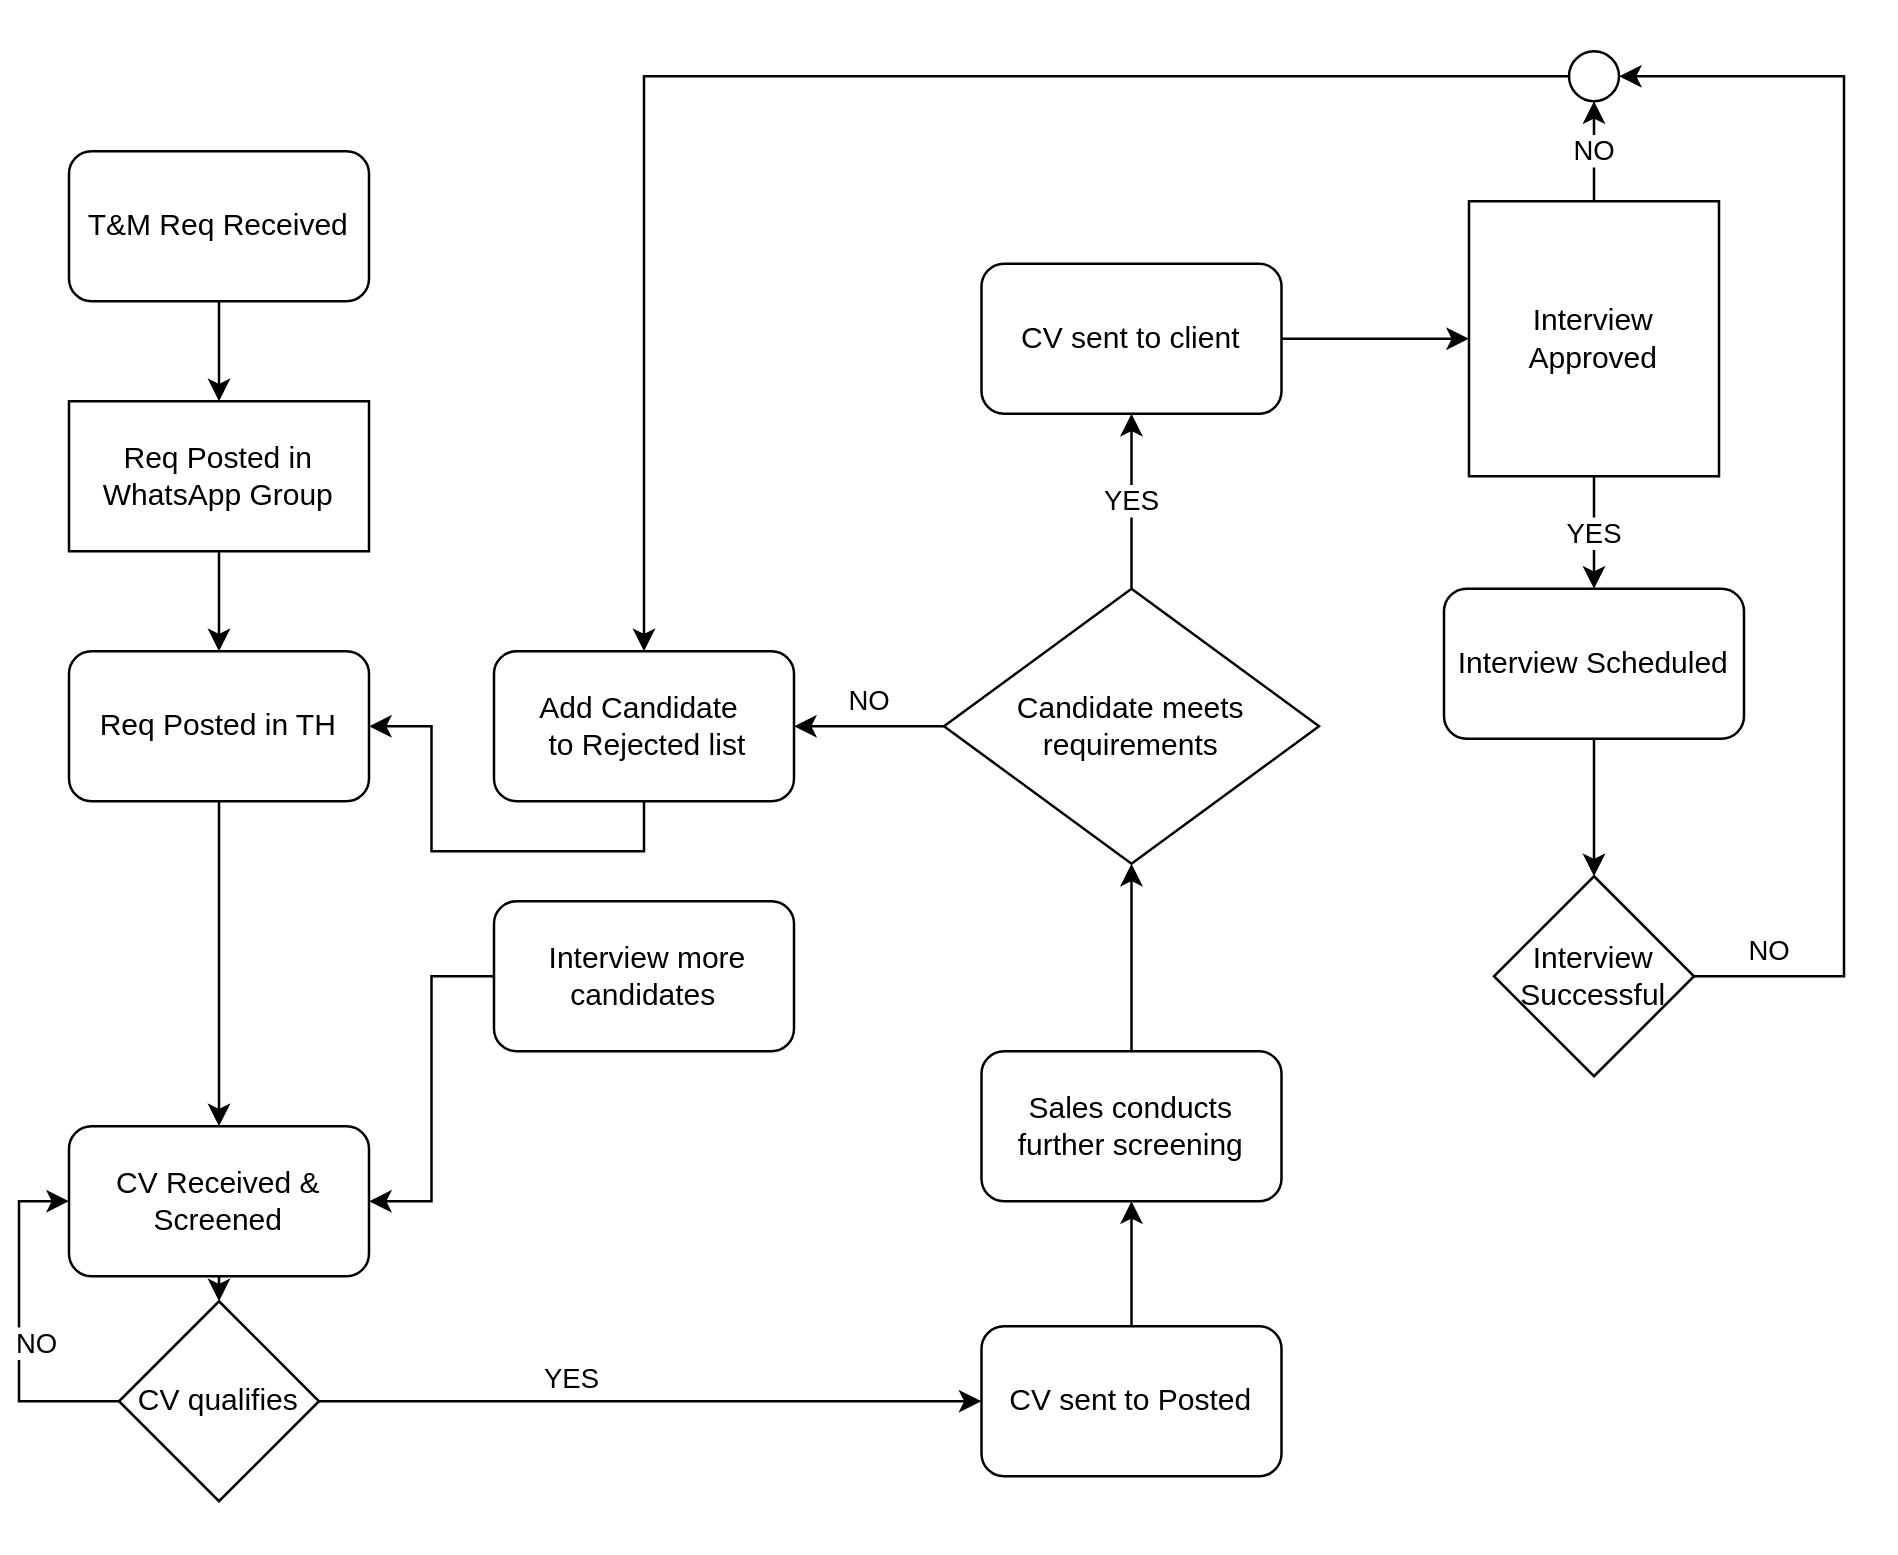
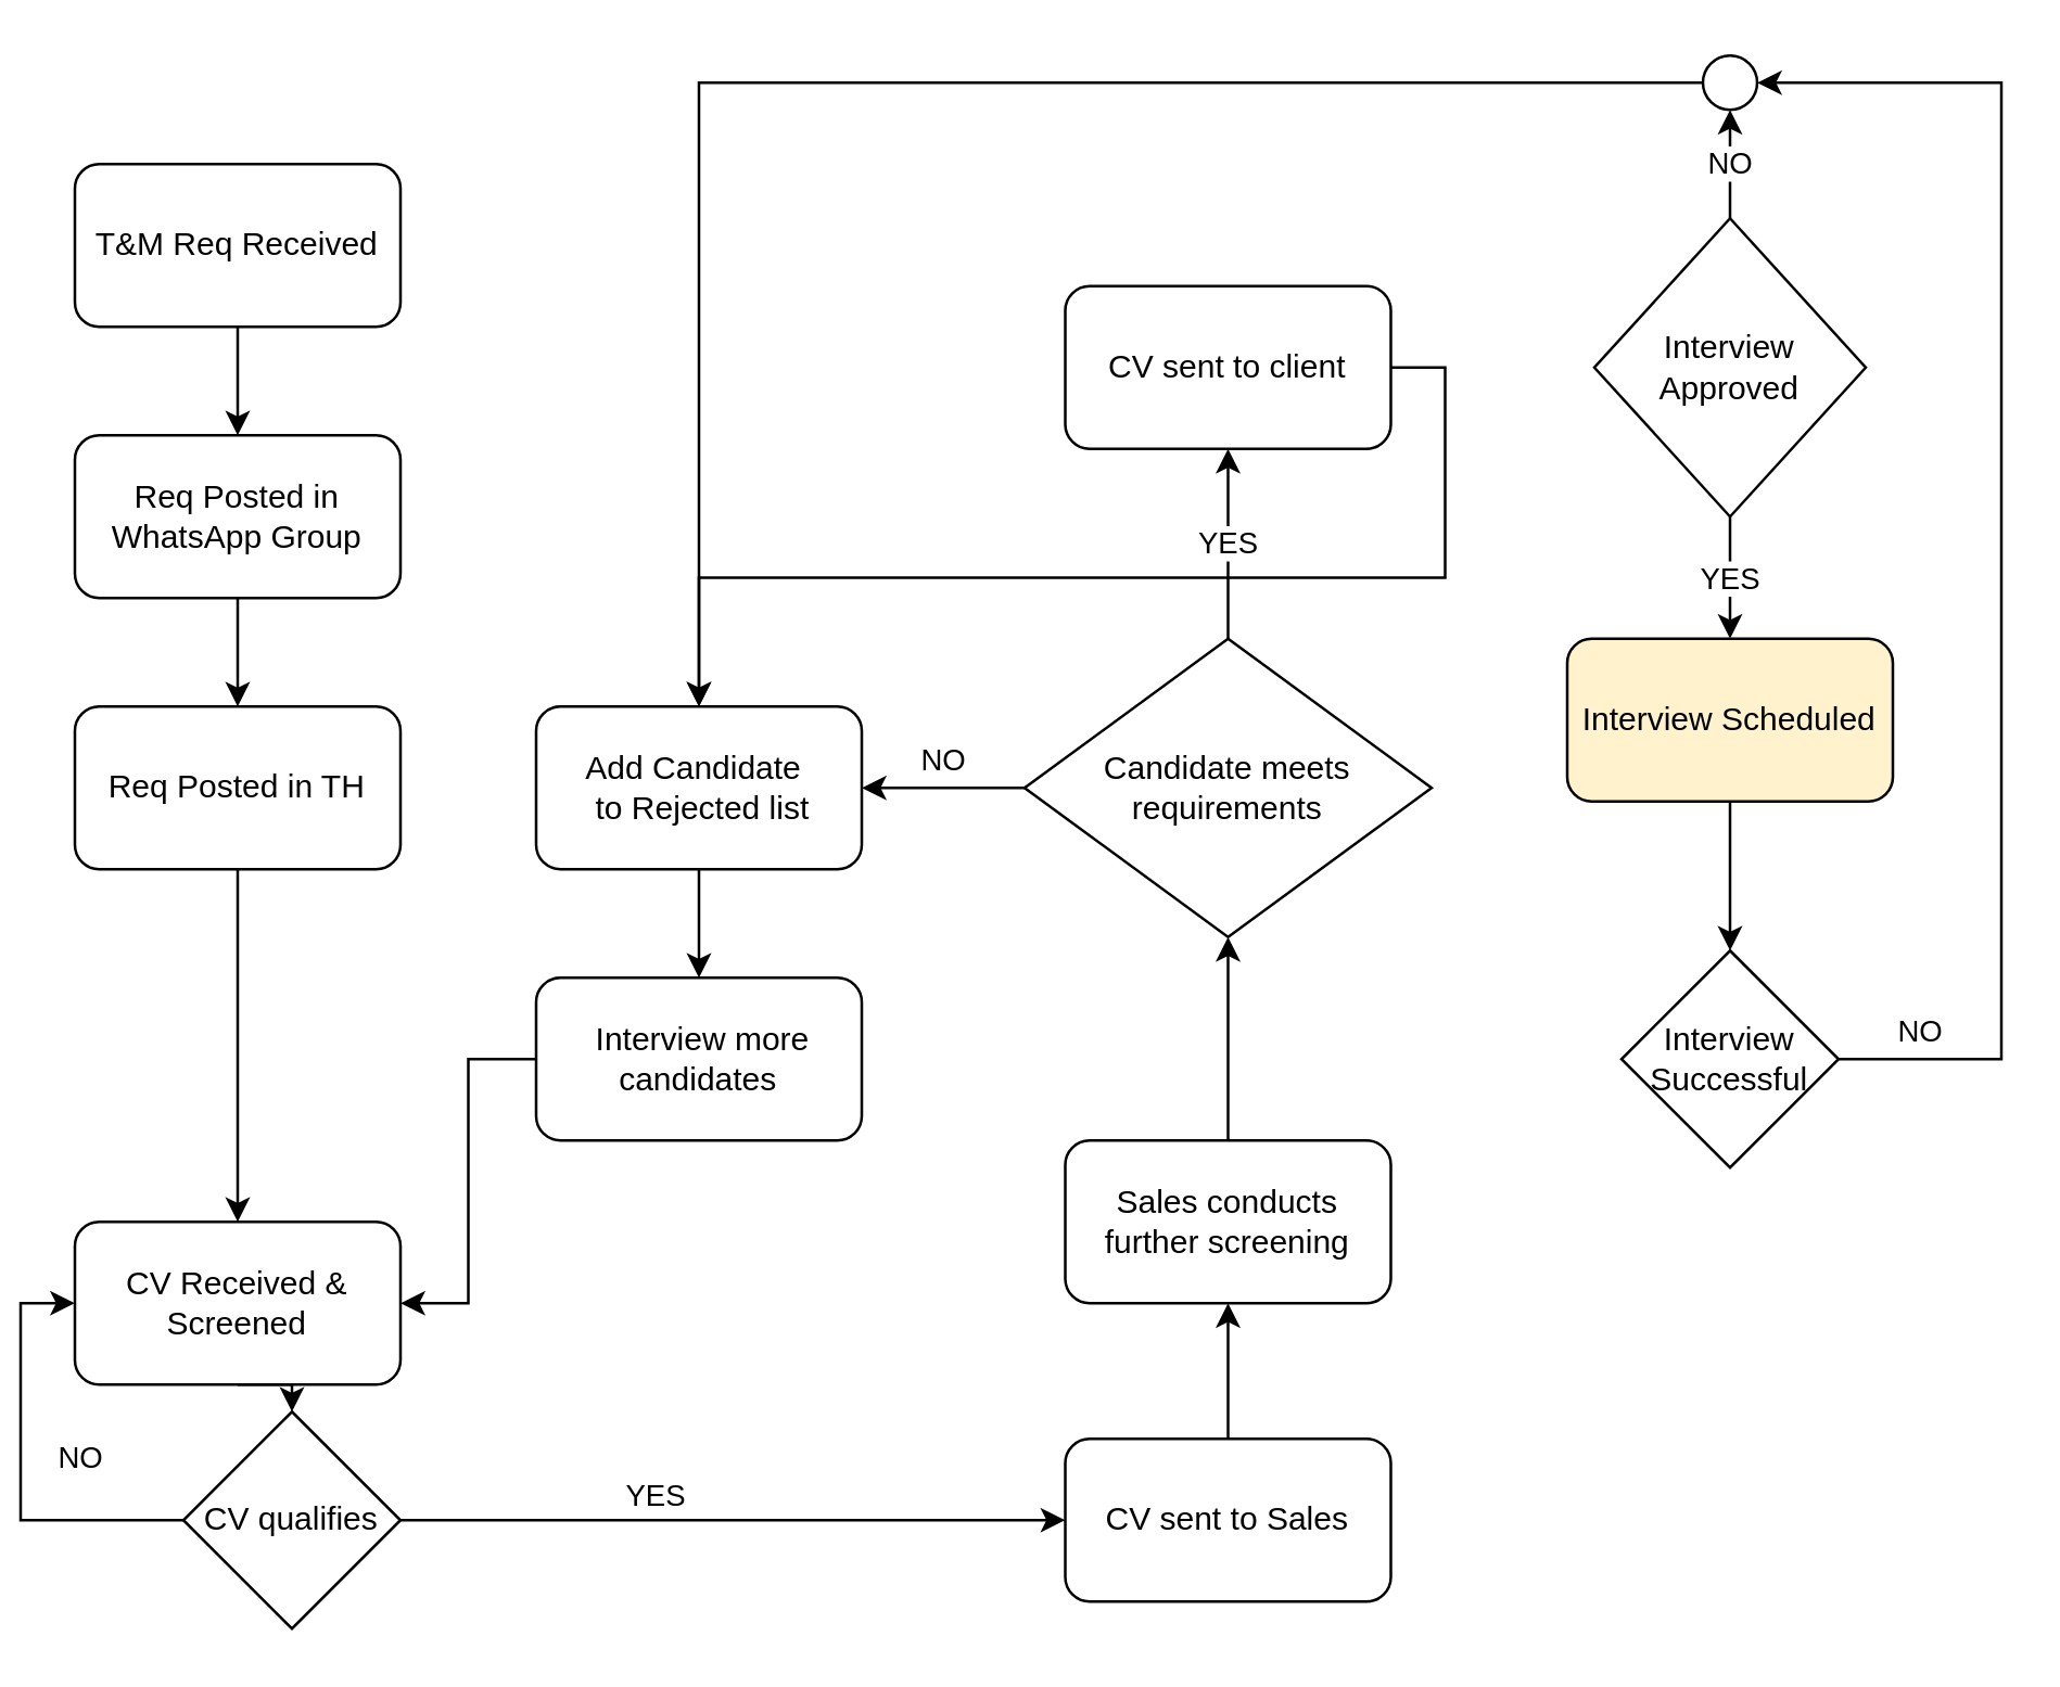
  <mxCell id="0" />
  <mxCell id="1" parent="0" />
  <mxCell id="2" style="edgeStyle=orthogonalEdgeStyle;rounded=0;orthogonalLoop=1;jettySize=auto;html=1;exitX=0.5;exitY=0;exitDx=0;exitDy=0;entryX=0.5;entryY=1;entryDx=0;entryDy=0;" edge="1" parent="1" source="3" target="5"><mxGeometry relative="1" as="geometry" /></mxCell>
- <mxCell id="3" value="CV sent to Posted" style="rounded=1;whiteSpace=wrap;html=1;" vertex="1" parent="1"><mxGeometry x="385" y="530" width="120" height="60" as="geometry" /></mxCell>
+ <mxCell id="3" value="CV sent to Sales" style="rounded=1;whiteSpace=wrap;html=1;" vertex="1" parent="1"><mxGeometry x="385" y="530" width="120" height="60" as="geometry" /></mxCell>
  <mxCell id="4" style="edgeStyle=orthogonalEdgeStyle;rounded=0;orthogonalLoop=1;jettySize=auto;html=1;exitX=0.5;exitY=0;exitDx=0;exitDy=0;entryX=0.5;entryY=1;entryDx=0;entryDy=0;" edge="1" parent="1" source="5" target="23"><mxGeometry relative="1" as="geometry" /></mxCell>
  <mxCell id="5" value="Sales conducts further screening" style="rounded=1;whiteSpace=wrap;html=1;" vertex="1" parent="1"><mxGeometry x="385" y="420" width="120" height="60" as="geometry" /></mxCell>
- <mxCell id="6" style="edgeStyle=orthogonalEdgeStyle;rounded=0;orthogonalLoop=1;jettySize=auto;html=1;exitX=1;exitY=0.5;exitDx=0;exitDy=0;" edge="1" parent="1" source="7" target="28"><mxGeometry relative="1" as="geometry" /></mxCell>
+ <mxCell id="6" style="edgeStyle=orthogonalEdgeStyle;rounded=0;orthogonalLoop=1;jettySize=auto;html=1;exitX=1;exitY=0.5;exitDx=0;exitDy=0;" edge="1" parent="1" source="7" target="30"><mxGeometry relative="1" as="geometry" /></mxCell>
  <mxCell id="7" value="CV sent to client" style="rounded=1;whiteSpace=wrap;html=1;" vertex="1" parent="1"><mxGeometry x="385" y="105" width="120" height="60" as="geometry" /></mxCell>
  <mxCell id="8" style="edgeStyle=orthogonalEdgeStyle;rounded=0;orthogonalLoop=1;jettySize=auto;html=1;exitX=0.5;exitY=1;exitDx=0;exitDy=0;entryX=0.5;entryY=0;entryDx=0;entryDy=0;" edge="1" parent="1" source="9" target="11"><mxGeometry relative="1" as="geometry" /></mxCell>
  <mxCell id="9" value="T&amp;amp;M Req Received" style="rounded=1;whiteSpace=wrap;html=1;" vertex="1" parent="1"><mxGeometry x="20" y="60" width="120" height="60" as="geometry" /></mxCell>
  <mxCell id="10" style="edgeStyle=orthogonalEdgeStyle;rounded=0;orthogonalLoop=1;jettySize=auto;html=1;exitX=0.5;exitY=1;exitDx=0;exitDy=0;entryX=0.5;entryY=0;entryDx=0;entryDy=0;" edge="1" parent="1" source="11" target="13"><mxGeometry relative="1" as="geometry" /></mxCell>
- <mxCell id="11" value="Req Posted in WhatsApp Group" style="whiteSpace=wrap;html=1;rounded=0;" vertex="1" parent="1"><mxGeometry x="20" y="160" width="120" height="60" as="geometry" /></mxCell>
+ <mxCell id="11" value="Req Posted in WhatsApp Group" style="rounded=1;whiteSpace=wrap;html=1;" vertex="1" parent="1"><mxGeometry x="20" y="160" width="120" height="60" as="geometry" /></mxCell>
  <mxCell id="12" style="edgeStyle=orthogonalEdgeStyle;rounded=0;orthogonalLoop=1;jettySize=auto;html=1;exitX=0.5;exitY=1;exitDx=0;exitDy=0;entryX=0.5;entryY=0;entryDx=0;entryDy=0;" edge="1" parent="1" source="13" target="15"><mxGeometry relative="1" as="geometry" /></mxCell>
  <mxCell id="13" value="Req Posted in TH" style="rounded=1;whiteSpace=wrap;html=1;" vertex="1" parent="1"><mxGeometry x="20" y="260" width="120" height="60" as="geometry" /></mxCell>
  <mxCell id="14" style="edgeStyle=orthogonalEdgeStyle;rounded=0;orthogonalLoop=1;jettySize=auto;html=1;exitX=0.5;exitY=1;exitDx=0;exitDy=0;entryX=0.5;entryY=0;entryDx=0;entryDy=0;" edge="1" parent="1" source="15" target="20"><mxGeometry relative="1" as="geometry" /></mxCell>
  <mxCell id="15" value="CV Received &amp;amp; Screened" style="rounded=1;whiteSpace=wrap;html=1;" vertex="1" parent="1"><mxGeometry x="20" y="450" width="120" height="60" as="geometry" /></mxCell>
  <mxCell id="16" style="edgeStyle=orthogonalEdgeStyle;rounded=0;orthogonalLoop=1;jettySize=auto;html=1;exitX=0;exitY=0.5;exitDx=0;exitDy=0;entryX=0;entryY=0.5;entryDx=0;entryDy=0;" edge="1" parent="1" source="20" target="15"><mxGeometry relative="1" as="geometry" /></mxCell>
  <mxCell id="17" value="NO" style="edgeLabel;html=1;align=center;verticalAlign=middle;resizable=0;points=[];" vertex="1" connectable="0" parent="16"><mxGeometry x="-0.517" relative="1" as="geometry"><mxPoint y="-24" as="offset" /></mxGeometry></mxCell>
  <mxCell id="18" style="edgeStyle=orthogonalEdgeStyle;rounded=0;orthogonalLoop=1;jettySize=auto;html=1;exitX=1;exitY=0.5;exitDx=0;exitDy=0;entryX=0;entryY=0.5;entryDx=0;entryDy=0;" edge="1" parent="1" source="20" target="3"><mxGeometry relative="1" as="geometry"><mxPoint x="330" y="560" as="targetPoint" /></mxGeometry></mxCell>
  <mxCell id="19" value="YES" style="edgeLabel;html=1;align=center;verticalAlign=middle;resizable=0;points=[];" vertex="1" connectable="0" parent="18"><mxGeometry x="-0.295" y="-2" relative="1" as="geometry"><mxPoint x="7" y="-12" as="offset" /></mxGeometry></mxCell>
- <mxCell id="20" value="CV qualifies" style="rhombus;whiteSpace=wrap;html=1;" vertex="1" parent="1"><mxGeometry x="40" y="520" width="80" height="80" as="geometry" /></mxCell>
+ <mxCell id="20" value="CV qualifies" style="rhombus;whiteSpace=wrap;html=1;" vertex="1" parent="1"><mxGeometry x="60" y="520" width="80" height="80" as="geometry" /></mxCell>
  <mxCell id="21" value="NO" style="edgeStyle=orthogonalEdgeStyle;rounded=0;orthogonalLoop=1;jettySize=auto;html=1;exitX=0;exitY=0.5;exitDx=0;exitDy=0;entryX=1;entryY=0.5;entryDx=0;entryDy=0;" edge="1" parent="1" source="23" target="30"><mxGeometry y="-10" relative="1" as="geometry"><mxPoint as="offset" /></mxGeometry></mxCell>
  <mxCell id="22" value="YES" style="edgeStyle=orthogonalEdgeStyle;rounded=0;orthogonalLoop=1;jettySize=auto;html=1;exitX=0.5;exitY=0;exitDx=0;exitDy=0;entryX=0.5;entryY=1;entryDx=0;entryDy=0;" edge="1" parent="1" source="23" target="7"><mxGeometry relative="1" as="geometry" /></mxCell>
  <mxCell id="23" value="Candidate meets requirements" style="rhombus;whiteSpace=wrap;html=1;" vertex="1" parent="1"><mxGeometry x="370" y="235" width="150" height="110" as="geometry" /></mxCell>
  <mxCell id="24" style="edgeStyle=orthogonalEdgeStyle;rounded=0;orthogonalLoop=1;jettySize=auto;html=1;exitX=0;exitY=0.5;exitDx=0;exitDy=0;entryX=1;entryY=0.5;entryDx=0;entryDy=0;" edge="1" parent="1" source="25" target="15"><mxGeometry relative="1" as="geometry" /></mxCell>
  <mxCell id="25" value="&amp;nbsp;Interview more candidates" style="rounded=1;whiteSpace=wrap;html=1;" vertex="1" parent="1"><mxGeometry x="190" y="360" width="120" height="60" as="geometry" /></mxCell>
  <mxCell id="26" value="YES" style="edgeStyle=orthogonalEdgeStyle;rounded=0;orthogonalLoop=1;jettySize=auto;html=1;exitX=0.5;exitY=1;exitDx=0;exitDy=0;entryX=0.5;entryY=0;entryDx=0;entryDy=0;" edge="1" parent="1" source="28" target="32"><mxGeometry relative="1" as="geometry" /></mxCell>
  <mxCell id="27" value="NO" style="edgeStyle=orthogonalEdgeStyle;rounded=0;orthogonalLoop=1;jettySize=auto;html=1;exitX=0.5;exitY=0;exitDx=0;exitDy=0;entryX=0.5;entryY=1;entryDx=0;entryDy=0;" edge="1" parent="1" source="28" target="36"><mxGeometry relative="1" as="geometry" /></mxCell>
- <mxCell id="28" value="Interview &lt;br&gt;Approved" style="whiteSpace=wrap;html=1;rounded=0;" vertex="1" parent="1"><mxGeometry x="580" y="80" width="100" height="110" as="geometry" /></mxCell>
- <mxCell id="29" style="edgeStyle=orthogonalEdgeStyle;rounded=0;orthogonalLoop=1;jettySize=auto;html=1;exitX=0.5;exitY=1;exitDx=0;exitDy=0;" edge="1" parent="1" source="30" target="13"><mxGeometry relative="1" as="geometry" /></mxCell>
+ <mxCell id="28" value="Interview &lt;br&gt;Approved" style="rhombus;whiteSpace=wrap;html=1;" vertex="1" parent="1"><mxGeometry x="580" y="80" width="100" height="110" as="geometry" /></mxCell>
+ <mxCell id="29" style="edgeStyle=orthogonalEdgeStyle;rounded=0;orthogonalLoop=1;jettySize=auto;html=1;exitX=0.5;exitY=1;exitDx=0;exitDy=0;entryX=0.5;entryY=0;entryDx=0;entryDy=0;" edge="1" parent="1" source="30" target="25"><mxGeometry relative="1" as="geometry" /></mxCell>
  <mxCell id="30" value="Add Candidate&amp;nbsp;&lt;br&gt;&amp;nbsp;to Rejected list" style="rounded=1;whiteSpace=wrap;html=1;" vertex="1" parent="1"><mxGeometry x="190" y="260" width="120" height="60" as="geometry" /></mxCell>
  <mxCell id="31" style="edgeStyle=orthogonalEdgeStyle;rounded=0;orthogonalLoop=1;jettySize=auto;html=1;entryX=0.5;entryY=0;entryDx=0;entryDy=0;" edge="1" parent="1" source="32" target="34"><mxGeometry relative="1" as="geometry" /></mxCell>
- <mxCell id="32" value="Interview Scheduled" style="rounded=1;whiteSpace=wrap;html=1;" vertex="1" parent="1"><mxGeometry x="570" y="235" width="120" height="60" as="geometry" /></mxCell>
+ <mxCell id="32" value="Interview Scheduled" style="rounded=1;whiteSpace=wrap;html=1;fillColor=#fff2cc;" vertex="1" parent="1"><mxGeometry x="570" y="235" width="120" height="60" as="geometry" /></mxCell>
  <mxCell id="33" value="NO" style="edgeStyle=orthogonalEdgeStyle;rounded=0;orthogonalLoop=1;jettySize=auto;html=1;exitX=1;exitY=0.5;exitDx=0;exitDy=0;" edge="1" parent="1" source="34" target="36"><mxGeometry x="-0.882" y="10" relative="1" as="geometry"><mxPoint x="720" y="80" as="targetPoint" /><Array as="points"><mxPoint x="730" y="390" /><mxPoint x="730" y="30" /></Array><mxPoint as="offset" /></mxGeometry></mxCell>
  <mxCell id="34" value="Interview Successful" style="rhombus;whiteSpace=wrap;html=1;" vertex="1" parent="1"><mxGeometry x="590" y="350" width="80" height="80" as="geometry" /></mxCell>
  <mxCell id="35" style="edgeStyle=orthogonalEdgeStyle;rounded=0;orthogonalLoop=1;jettySize=auto;html=1;exitX=0;exitY=0.5;exitDx=0;exitDy=0;entryX=0.5;entryY=0;entryDx=0;entryDy=0;" edge="1" parent="1" source="36" target="30"><mxGeometry relative="1" as="geometry" /></mxCell>
  <mxCell id="36" value="" style="ellipse;whiteSpace=wrap;html=1;aspect=fixed;" vertex="1" parent="1"><mxGeometry x="620" y="20" width="20" height="20" as="geometry" /></mxCell>
